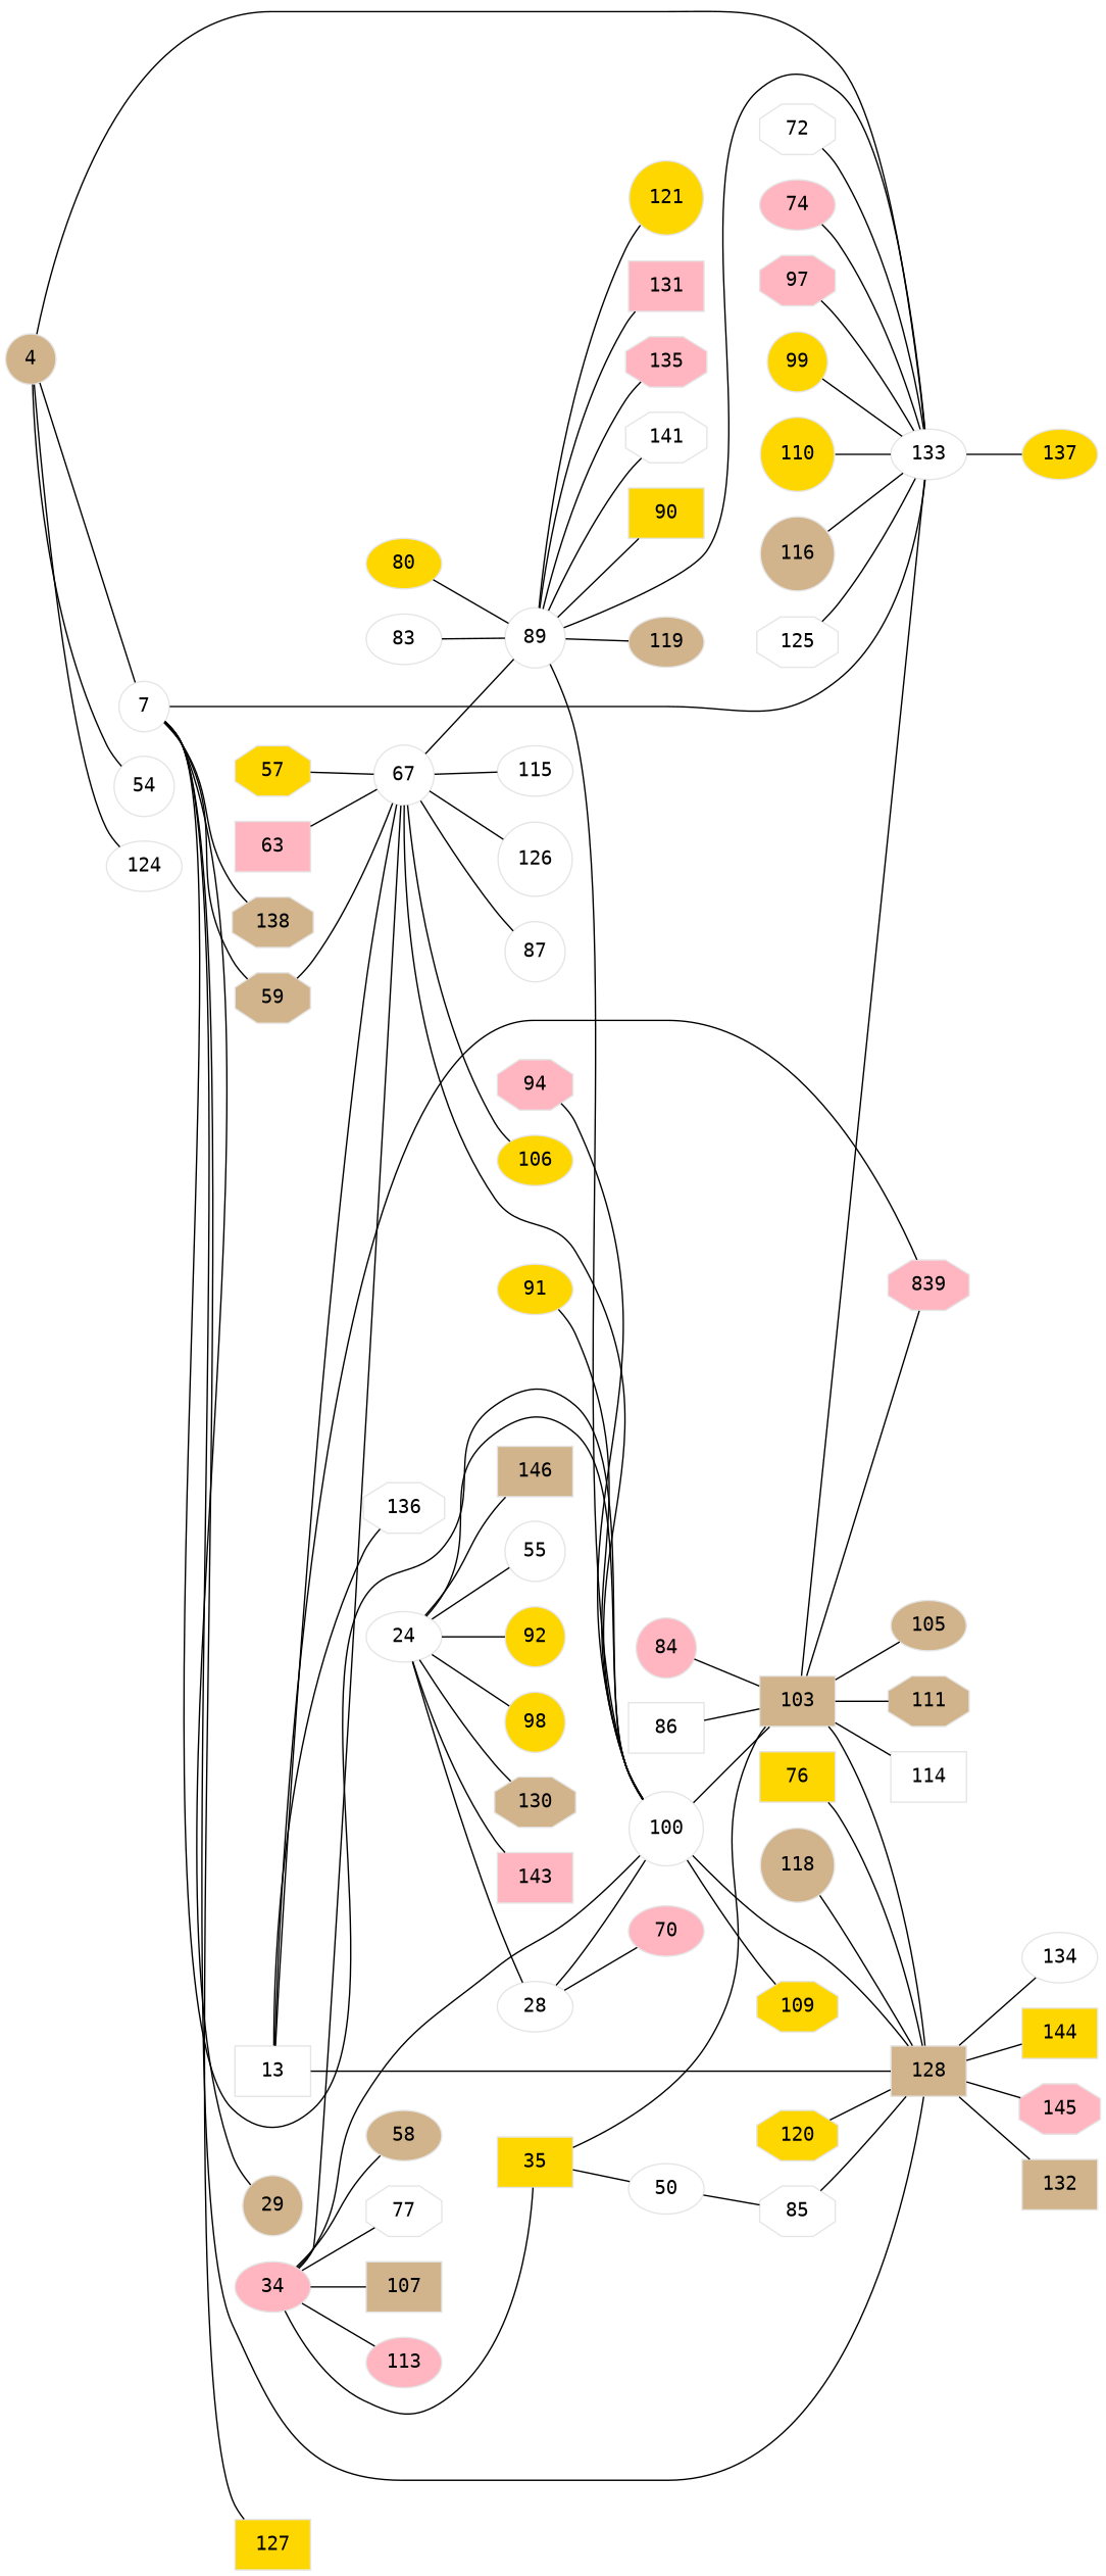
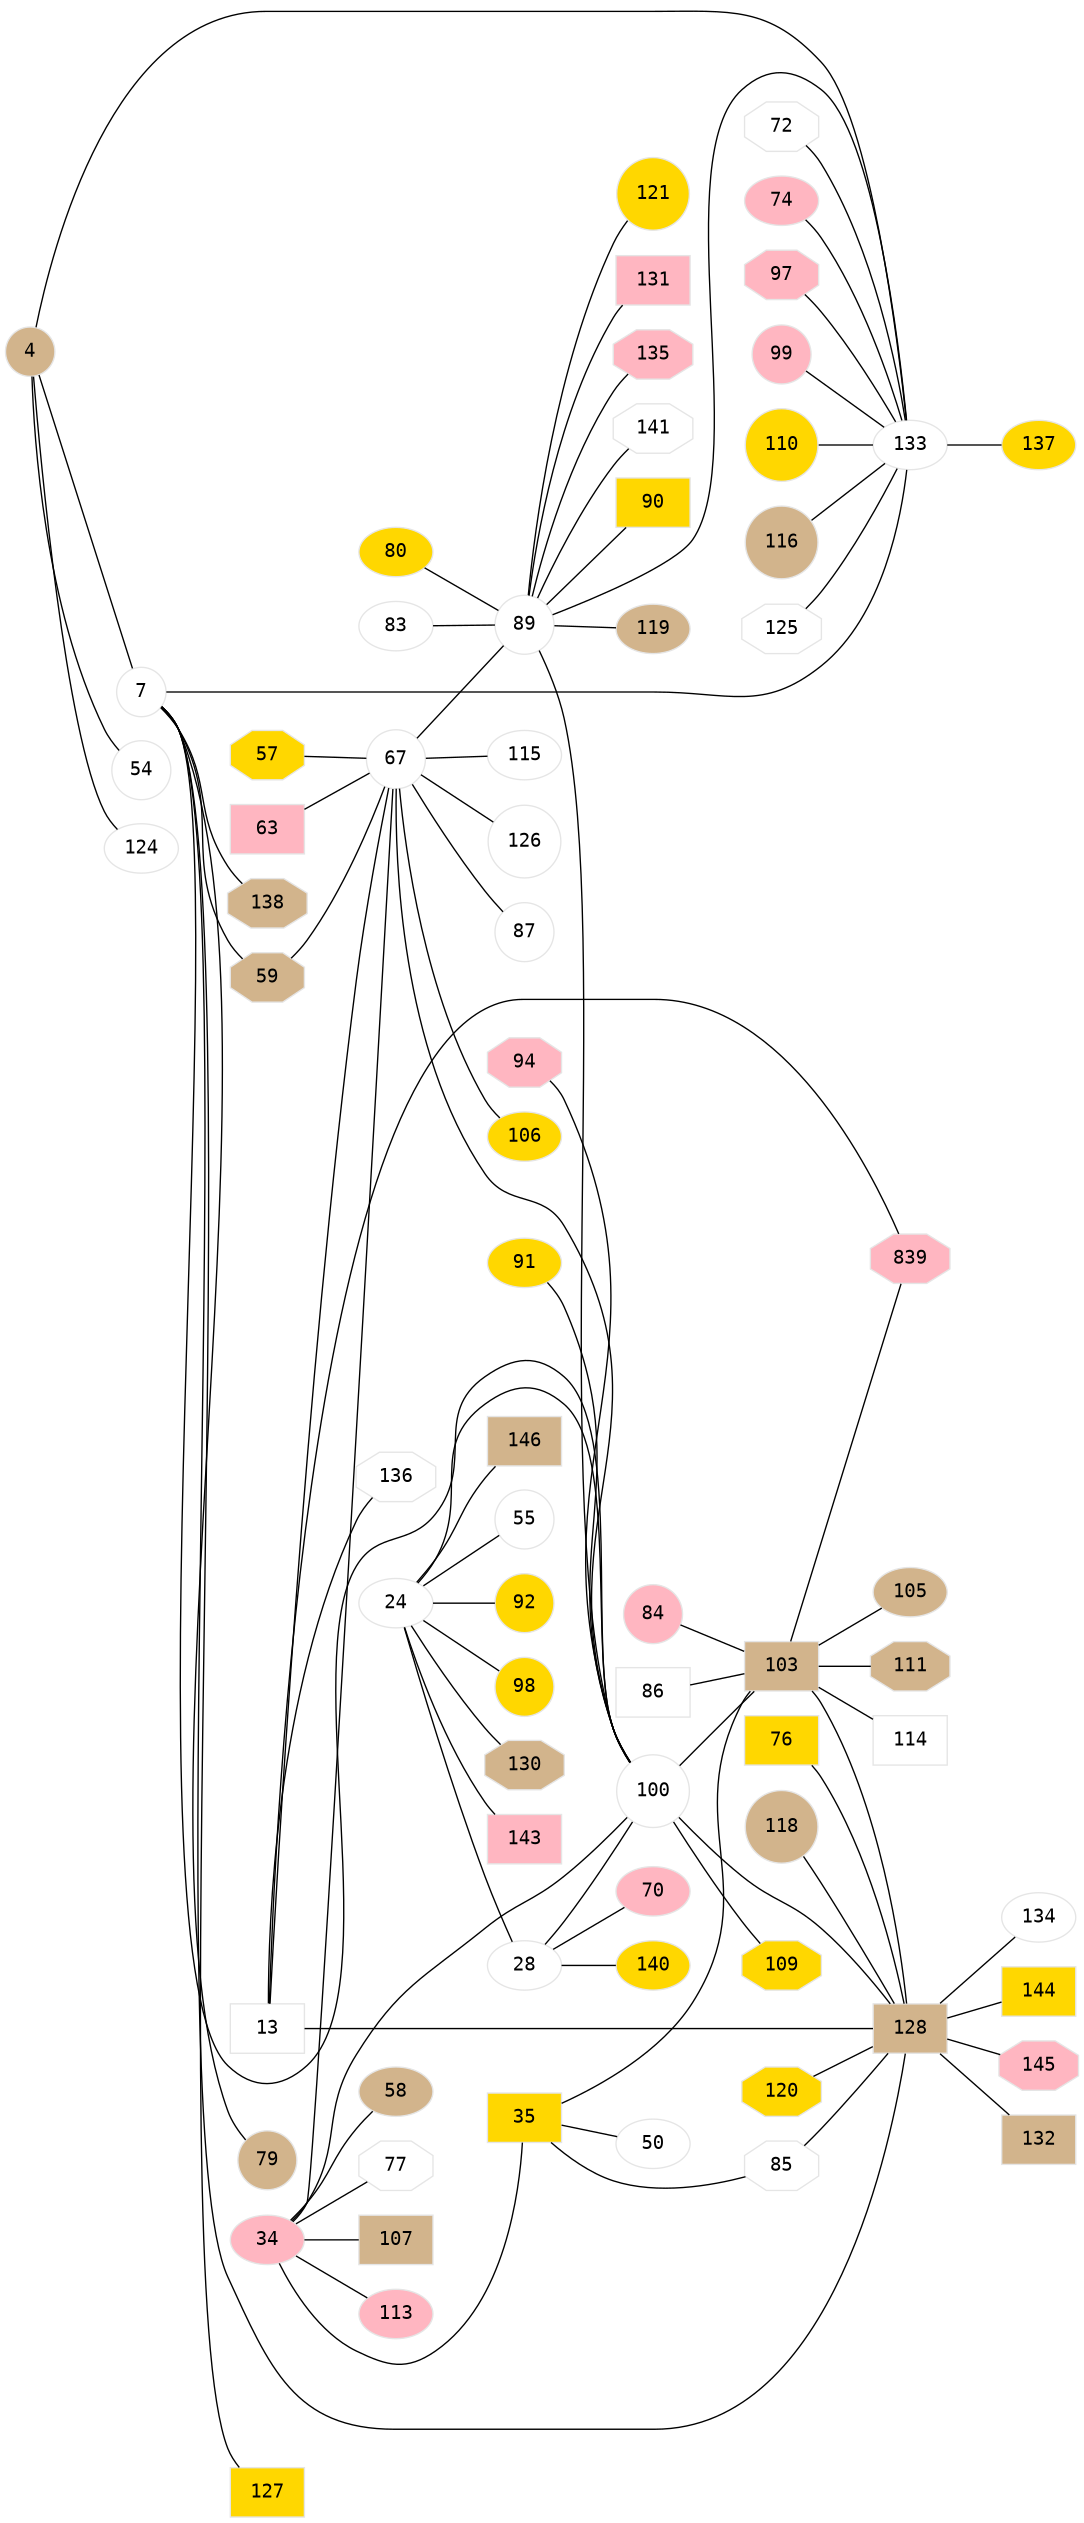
  graph {
    fontname="DejaVu Sans Mono"
    rankdir=LR
    node [color=gray90 fillcolor=white fontname="DejaVu Sans Mono" shape=ellipse style=filled]
    edge [fontname="DejaVu Sans Mono"]
    4 [fillcolor=tan shape=circle super="+1"]
    7 [shape=circle super="+3"]
    54 [shape=circle]
    124 [super="+123"]
    133 [super="+129+6+48+61+65"]
    59 [fillcolor=tan shape=octagon]
-   79 [fillcolor=tan shape=circle label=29]
+   79 [fillcolor=tan shape=circle]
    100 [shape=circle super="+82"]
    127 [fillcolor=gold shape=box]
    128 [fillcolor=tan shape=box super="+69+10+39+53+78+88+93+96+101+108+14"]
    138 [fillcolor=tan shape=octagon]
    137 [fillcolor=gold]
    67 [shape=circle super="+20+46+49"]
    103 [fillcolor=tan shape=box super="+38+33+44+45+81"]
    109 [fillcolor=gold shape=octagon super="+95"]
    132 [fillcolor=tan shape=box]
    134
    144 [fillcolor=gold shape=box]
    145 [fillcolor=lightpink shape=octagon]
    13 [shape=box super="+11"]
    136 [shape=octagon]
    n22 [fillcolor=lightpink label=839 shape=octagon super="+71"]
    87 [shape=circle]
    89 [shape=circle super="+21+37+43"]
    106 [fillcolor=gold]
    115
    126 [shape=circle super="+75"]
    24 [super="+23"]
    28 [super="+26"]
    55 [shape=circle]
    92 [fillcolor=gold shape=circle]
    98 [fillcolor=gold shape=circle]
    130 [fillcolor=tan shape=octagon]
    143 [fillcolor=lightpink shape=box super="+104"]
    146 [fillcolor=tan shape=box super="+142"]
    70 [fillcolor=lightpink]
+   140 [fillcolor=gold]
    34 [fillcolor=lightpink super="+29"]
    35 [fillcolor=gold shape=box super="+30"]
    58 [fillcolor=tan]
    77 [shape=octagon]
    107 [fillcolor=tan shape=box]
    113 [fillcolor=lightpink]
    50
    85 [shape=octagon super="+62"]
    105 [fillcolor=tan]
    111 [fillcolor=tan shape=octagon]
    114 [shape=box]
    57 [fillcolor=gold shape=octagon]
    63 [fillcolor=lightpink shape=box]
    90 [fillcolor=gold shape=box]
    119 [fillcolor=tan]
    121 [fillcolor=gold shape=circle]
    131 [fillcolor=lightpink shape=box]
    135 [fillcolor=lightpink shape=octagon]
    141 [shape=octagon]
    72 [shape=octagon]
    74 [fillcolor=lightpink]
    76 [fillcolor=gold shape=box]
    80 [fillcolor=gold]
    83
    84 [fillcolor=lightpink shape=circle]
    86 [shape=box]
    91 [fillcolor=gold]
    94 [fillcolor=lightpink shape=octagon]
    97 [fillcolor=lightpink shape=octagon]
-   99 [fillcolor=gold shape=circle]
+   99 [fillcolor=lightpink shape=circle]
    110 [fillcolor=gold shape=circle]
    116 [fillcolor=tan shape=circle]
    118 [fillcolor=tan shape=circle]
    120 [fillcolor=gold shape=octagon super="+117"]
    125 [shape=octagon]
    4 -- 7 [weight=4]
    4 -- 54
    4 -- 124
    4 -- 133 [weight=6]
    7 -- 133 [weight=6]
    7 -- 59
    7 -- 79
    7 -- 100
    7 -- 127
    7 -- 128
    7 -- 138
    133 -- 137
    59 -- 67
    100 -- 128 [weight=2]
    100 -- 103
    100 -- 109
    128 -- 132
    128 -- 134
    128 -- 144
    128 -- 145
    67 -- 100
    67 -- 87
    67 -- 89 [weight=12]
    67 -- 106
    67 -- 115
    67 -- 126
-   103 -- 133 [weight=3]
    103 -- 128
    103 -- n22
    103 -- 105
    103 -- 111
    103 -- 114
    13 -- 128 [weight=10]
    13 -- 67
    13 -- 136
    13 -- n22
    89 -- 133
    89 -- 100
    89 -- 90
    89 -- 119
    89 -- 121
    89 -- 131
    89 -- 135
    89 -- 141
    24 -- 100 [weight=6]
    24 -- 28 [weight=4]
    24 -- 55
    24 -- 92
    24 -- 98
    24 -- 130
    24 -- 143
    24 -- 146
    28 -- 100 [weight=6]
    28 -- 70
+   28 -- 140
    34 -- 100 [weight=3]
    34 -- 67
    34 -- 35 [weight=4]
    34 -- 58
    34 -- 77
    34 -- 107
    34 -- 113
    35 -- 103 [weight=6]
    35 -- 50
-   50 -- 85
+   35 -- 85
    85 -- 128
    57 -- 67
    63 -- 67
    72 -- 133
    74 -- 133
    76 -- 128
    80 -- 89
    83 -- 89
    84 -- 103
    86 -- 103
    91 -- 100
    94 -- 100
    97 -- 133
    99 -- 133
    110 -- 133
    116 -- 133
    118 -- 128
    120 -- 128
    125 -- 133
  }
